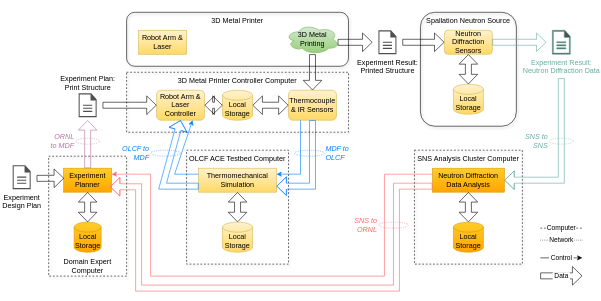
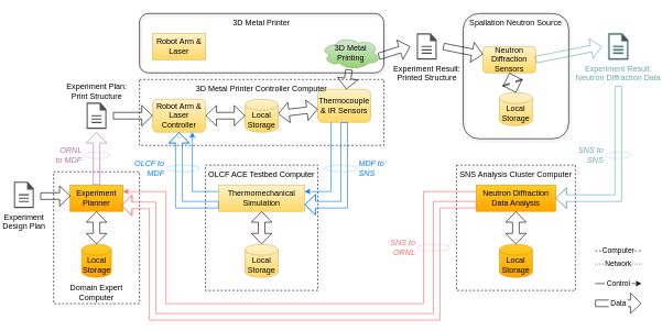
  <mxCell id="0" />
  <mxCell id="1" parent="0" />
  <mxCell id="2" value="Domain Expert Computer" style="rounded=0;whiteSpace=wrap;html=1;fillColor=none;dashed=1;verticalAlign=bottom;shadow=1;" parent="1" vertex="1"><mxGeometry x="80" y="260" width="130" height="200" as="geometry" /></mxCell>
  <mxCell id="3" value="SNS Analysis Cluster Computer" style="rounded=0;whiteSpace=wrap;html=1;fillColor=none;dashed=1;verticalAlign=top;shadow=1;" parent="1" vertex="1"><mxGeometry x="690" y="250" width="180" height="190" as="geometry" /></mxCell>
  <mxCell id="4" value="Spallation Neutron Source" style="rounded=1;whiteSpace=wrap;html=1;fillColor=none;verticalAlign=top;shadow=1;" parent="1" vertex="1"><mxGeometry x="700" y="20" width="160" height="190" as="geometry" /></mxCell>
  <mxCell id="5" value="&lt;span style=&quot;color: rgb(0, 0, 0); font-family: Helvetica; font-size: 12px; font-style: normal; font-variant-ligatures: normal; font-variant-caps: normal; font-weight: 400; letter-spacing: normal; orphans: 2; text-align: center; text-indent: 0px; text-transform: none; widows: 2; word-spacing: 0px; -webkit-text-stroke-width: 0px; white-space: normal; background-color: rgb(251, 251, 251); text-decoration-thickness: initial; text-decoration-style: initial; text-decoration-color: initial; display: inline !important; float: none;&quot;&gt;OLCF ACE Testbed Computer&lt;/span&gt;" style="rounded=0;whiteSpace=wrap;html=1;fillColor=none;dashed=1;verticalAlign=top;shadow=1;" parent="1" vertex="1"><mxGeometry x="310" y="250" width="170" height="190" as="geometry" /></mxCell>
  <mxCell id="6" value="Experiment Plan:&lt;div&gt;Print Structure&lt;/div&gt;" style="sketch=0;pointerEvents=1;shadow=0;dashed=0;html=1;strokeColor=none;fillColor=#505050;labelPosition=center;verticalLabelPosition=top;verticalAlign=bottom;outlineConnect=0;align=center;shape=mxgraph.office.concepts.document;horizontal=1;" parent="1" vertex="1"><mxGeometry x="130" y="155" width="30" height="40" as="geometry" /></mxCell>
- <mxCell id="7" value="&lt;div&gt;Robot Arm &amp;amp; Laser&lt;/div&gt;Controller" style="rounded=1;whiteSpace=wrap;html=1;fillColor=#fff2cc;gradientColor=#ffd966;strokeColor=#d6b656;" parent="1" vertex="1"><mxGeometry x="260" y="150" width="80" height="50" as="geometry" /></mxCell>
- <mxCell id="8" value="3D Metal Printing" style="ellipse;shape=cloud;whiteSpace=wrap;html=1;fillColor=#d5e8d4;gradientColor=#97d077;strokeColor=#82b366;" parent="1" vertex="1"><mxGeometry x="475" y="40" width="90" height="50" as="geometry" /></mxCell>
- <mxCell id="9" value="Thermocouple&lt;br&gt;&amp;amp; IR Sensors" style="rounded=1;whiteSpace=wrap;html=1;fillColor=#fff2cc;gradientColor=#ffd966;strokeColor=#d6b656;" parent="1" vertex="1"><mxGeometry x="480" y="150" width="80" height="50" as="geometry" /></mxCell>
+ <mxCell id="7" value="&lt;div&gt;Robot Arm &amp;amp; Laser&lt;/div&gt;Controller" style="rounded=1;whiteSpace=wrap;html=1;fillColor=#fff2cc;gradientColor=#ffd966;strokeColor=#d6b656;" parent="1" vertex="1"><mxGeometry x="230" y="150" width="80" height="50" as="geometry" /></mxCell>
+ <mxCell id="8" value="3D Metal Printing" style="ellipse;shape=cloud;whiteSpace=wrap;html=1;fillColor=#d5e8d4;gradientColor=#97d077;strokeColor=#82b366;" parent="1" vertex="1"><mxGeometry x="485" y="55" width="90" height="50" as="geometry" /></mxCell>
+ <mxCell id="9" value="Thermocouple&lt;br&gt;&amp;amp; IR Sensors" style="rounded=1;whiteSpace=wrap;html=1;fillColor=#fff2cc;gradientColor=#ffd966;strokeColor=#d6b656;" parent="1" vertex="1"><mxGeometry x="480" y="135" width="80" height="50" as="geometry" /></mxCell>
  <mxCell id="10" value="Robot Arm &amp;amp;&lt;div&gt;Laser&lt;/div&gt;" style="whiteSpace=wrap;html=1;fillColor=#fff2cc;gradientColor=#ffd966;strokeColor=#d6b656;rounded=0;" parent="1" vertex="1"><mxGeometry x="230" y="50" width="80" height="40" as="geometry" /></mxCell>
  <mxCell id="11" value="Thermomechanical&lt;div&gt;Simulation&lt;/div&gt;" style="whiteSpace=wrap;html=1;fillColor=#fff2cc;gradientColor=#ffd966;strokeColor=#d6b656;rounded=0;" parent="1" vertex="1"><mxGeometry x="330" y="280" width="130" height="40" as="geometry" /></mxCell>
  <mxCell id="12" value="" style="endArrow=classic;html=1;rounded=0;exitX=0.25;exitY=1;exitDx=0;exitDy=0;entryX=1;entryY=0.25;entryDx=0;entryDy=0;strokeColor=#007FFF;" parent="1" source="9" target="11" edge="1"><mxGeometry width="50" height="50" relative="1" as="geometry"><mxPoint x="310" y="440" as="sourcePoint" /><mxPoint x="360" y="390" as="targetPoint" /><Array as="points"><mxPoint x="500" y="290" /></Array></mxGeometry></mxCell>
  <mxCell id="13" value="" style="endArrow=classic;html=1;rounded=0;entryX=0.75;entryY=1;entryDx=0;entryDy=0;exitX=0;exitY=0.25;exitDx=0;exitDy=0;strokeColor=#007FFF;" parent="1" source="11" target="7" edge="1"><mxGeometry width="50" height="50" relative="1" as="geometry"><mxPoint x="310" y="440" as="sourcePoint" /><mxPoint x="360" y="390" as="targetPoint" /><Array as="points"><mxPoint x="290" y="290" /></Array></mxGeometry></mxCell>
  <mxCell id="14" value="" style="shape=flexArrow;endArrow=classic;html=1;rounded=0;endSize=5;startSize=5;startArrow=block;" parent="1" source="9" target="19" edge="1"><mxGeometry width="50" height="50" relative="1" as="geometry"><mxPoint x="295" y="420" as="sourcePoint" /><mxPoint x="350" y="90" as="targetPoint" /></mxGeometry></mxCell>
  <mxCell id="15" value="" style="shape=flexArrow;endArrow=classic;html=1;rounded=0;entryX=0.5;entryY=0;entryDx=0;entryDy=0;startArrow=block;startSize=5;endSize=5;entryPerimeter=0;exitX=0.5;exitY=1;exitDx=0;exitDy=0;" parent="1" source="11" target="18" edge="1"><mxGeometry width="50" height="50" relative="1" as="geometry"><mxPoint x="540" y="370" as="sourcePoint" /><mxPoint x="610" y="370" as="targetPoint" /></mxGeometry></mxCell>
  <mxCell id="16" value="" style="shape=flexArrow;endArrow=classic;html=1;rounded=0;endSize=5;startSize=5;" parent="1" source="8" target="9" edge="1"><mxGeometry width="50" height="50" relative="1" as="geometry"><mxPoint x="440" y="270" as="sourcePoint" /><mxPoint x="390" y="281" as="targetPoint" /></mxGeometry></mxCell>
  <mxCell id="17" value="" style="shape=flexArrow;endArrow=classic;html=1;rounded=0;endSize=5;startSize=5;entryX=0;entryY=0.5;entryDx=0;entryDy=0;" parent="1" target="7" edge="1"><mxGeometry width="50" height="50" relative="1" as="geometry"><mxPoint x="170" y="175" as="sourcePoint" /><mxPoint x="610" y="270" as="targetPoint" /></mxGeometry></mxCell>
  <mxCell id="18" value="&lt;br&gt;Local&lt;br&gt;Storage" style="strokeWidth=1;html=1;shape=mxgraph.flowchart.database;whiteSpace=wrap;labelBackgroundColor=none;fillColor=#fff2cc;gradientColor=#ffd966;strokeColor=#d6b656;" parent="1" vertex="1"><mxGeometry x="370" y="370" width="50" height="50" as="geometry" /></mxCell>
  <mxCell id="19" value="&lt;br&gt;Local&lt;br&gt;Storage" style="strokeWidth=1;html=1;shape=mxgraph.flowchart.database;whiteSpace=wrap;labelBackgroundColor=none;fillColor=#fff2cc;gradientColor=#ffd966;strokeColor=#d6b656;" parent="1" vertex="1"><mxGeometry x="370" y="150" width="50" height="50" as="geometry" /></mxCell>
  <mxCell id="20" value="" style="shape=flexArrow;endArrow=classic;html=1;rounded=0;startArrow=block;startSize=5;endSize=5;" parent="1" source="19" target="7" edge="1"><mxGeometry width="50" height="50" relative="1" as="geometry"><mxPoint x="280" y="360" as="sourcePoint" /><mxPoint x="280" y="400" as="targetPoint" /></mxGeometry></mxCell>
  <mxCell id="21" value="" style="shape=flexArrow;endArrow=classic;html=1;rounded=0;endSize=5;startSize=5;entryX=1;entryY=0.75;entryDx=0;entryDy=0;strokeColor=#007FFF;" parent="1" source="9" target="11" edge="1"><mxGeometry width="50" height="50" relative="1" as="geometry"><mxPoint x="530" y="210" as="sourcePoint" /><mxPoint x="290" y="480" as="targetPoint" /><Array as="points"><mxPoint x="520" y="310" /></Array></mxGeometry></mxCell>
  <mxCell id="22" value="" style="shape=flexArrow;endArrow=classic;html=1;rounded=0;endSize=5;startSize=5;entryX=0.5;entryY=1;entryDx=0;entryDy=0;exitX=0;exitY=0.75;exitDx=0;exitDy=0;strokeColor=#007FFF;" parent="1" source="11" target="7" edge="1"><mxGeometry width="50" height="50" relative="1" as="geometry"><mxPoint x="460" y="360" as="sourcePoint" /><mxPoint x="320" y="360" as="targetPoint" /><Array as="points"><mxPoint x="270" y="310" /></Array></mxGeometry></mxCell>
  <mxCell id="23" value="Experiment Result:&lt;div&gt;Printed Structure&lt;/div&gt;" style="sketch=0;pointerEvents=1;shadow=0;dashed=0;html=1;strokeColor=none;fillColor=#505050;labelPosition=center;verticalLabelPosition=bottom;verticalAlign=top;outlineConnect=0;align=center;shape=mxgraph.office.concepts.document;" parent="1" vertex="1"><mxGeometry x="630" y="50" width="30" height="40" as="geometry" /></mxCell>
  <mxCell id="24" value="" style="shape=flexArrow;endArrow=classic;html=1;rounded=0;endSize=5;startSize=5;exitX=0.968;exitY=0.602;exitDx=0;exitDy=0;exitPerimeter=0;" parent="1" source="8" edge="1"><mxGeometry width="50" height="50" relative="1" as="geometry"><mxPoint x="580" y="10" as="sourcePoint" /><mxPoint x="620" y="70" as="targetPoint" /></mxGeometry></mxCell>
  <mxCell id="25" value="&amp;nbsp;Control&amp;nbsp;" style="endArrow=classic;html=1;rounded=0;entryX=0;entryY=0.5;entryDx=0;entryDy=0;" parent="1" edge="1"><mxGeometry width="50" height="50" relative="1" as="geometry"><mxPoint x="900" y="429.57" as="sourcePoint" /><mxPoint x="970" y="429.57" as="targetPoint" /></mxGeometry></mxCell>
  <mxCell id="26" value="&amp;nbsp;Data&amp;nbsp;" style="shape=flexArrow;endArrow=classic;html=1;rounded=0;endSize=5;startSize=5;" parent="1" edge="1"><mxGeometry width="50" height="50" relative="1" as="geometry"><mxPoint x="900" y="459.57" as="sourcePoint" /><mxPoint x="970" y="459.57" as="targetPoint" /></mxGeometry></mxCell>
  <mxCell id="27" value="Experiment&lt;br&gt;Design Plan" style="sketch=0;pointerEvents=1;shadow=0;dashed=0;html=1;strokeColor=none;fillColor=#505050;labelPosition=center;verticalLabelPosition=bottom;verticalAlign=top;outlineConnect=0;align=center;shape=mxgraph.office.concepts.document;" parent="1" vertex="1"><mxGeometry x="20" y="275" width="30" height="40" as="geometry" /></mxCell>
  <mxCell id="28" value="Experiment&lt;br&gt;Planner" style="whiteSpace=wrap;html=1;fillColor=#ffcd28;gradientColor=#ffa500;strokeColor=#d79b00;rounded=0;" parent="1" vertex="1"><mxGeometry x="105" y="280" width="80" height="40" as="geometry" /></mxCell>
  <mxCell id="29" value="&lt;span style=&quot;text-wrap: nowrap;&quot;&gt;Neutron Diffraction&lt;/span&gt;&lt;div&gt;&lt;span style=&quot;text-wrap: nowrap;&quot;&gt;Data Analysis&lt;/span&gt;&lt;/div&gt;" style="whiteSpace=wrap;html=1;fillColor=#ffcd28;gradientColor=#ffa500;strokeColor=#d79b00;rounded=0;" parent="1" vertex="1"><mxGeometry x="720" y="280" width="120" height="40" as="geometry" /></mxCell>
  <mxCell id="30" value="" style="endArrow=classic;html=1;rounded=0;exitX=0;exitY=0.25;exitDx=0;exitDy=0;entryX=1;entryY=0.25;entryDx=0;entryDy=0;strokeColor=#FF6666;fontColor=#FF6666;" parent="1" source="29" target="28" edge="1"><mxGeometry width="50" height="50" relative="1" as="geometry"><mxPoint x="640" y="280" as="sourcePoint" /><mxPoint x="30" y="100" as="targetPoint" /><Array as="points"><mxPoint x="640" y="290" /><mxPoint x="640" y="460" /><mxPoint x="250" y="460" /><mxPoint x="250" y="290" /></Array></mxGeometry></mxCell>
  <mxCell id="31" value="" style="shape=flexArrow;endArrow=classic;html=1;rounded=0;startArrow=block;startSize=5;endSize=5;entryX=0.5;entryY=0;entryDx=0;entryDy=0;entryPerimeter=0;" parent="1" source="29" target="33" edge="1"><mxGeometry width="50" height="50" relative="1" as="geometry"><mxPoint x="150" y="320" as="sourcePoint" /><mxPoint x="900" y="360" as="targetPoint" /></mxGeometry></mxCell>
  <mxCell id="32" value="" style="shape=flexArrow;endArrow=classic;html=1;rounded=0;endSize=5;startSize=5;entryX=0.007;entryY=0.418;entryDx=0;entryDy=0;entryPerimeter=0;" parent="1" target="28" edge="1"><mxGeometry width="50" height="50" relative="1" as="geometry"><mxPoint x="60" y="297" as="sourcePoint" /><mxPoint x="105" y="230" as="targetPoint" /></mxGeometry></mxCell>
  <mxCell id="33" value="&lt;br&gt;Local&lt;br&gt;Storage" style="strokeWidth=1;html=1;shape=mxgraph.flowchart.database;whiteSpace=wrap;labelBackgroundColor=none;fillColor=#ffcd28;gradientColor=#ffa500;strokeColor=#d79b00;" parent="1" vertex="1"><mxGeometry x="755" y="370" width="50" height="50" as="geometry" /></mxCell>
  <mxCell id="34" value="&lt;br&gt;Local&lt;br&gt;Storage" style="strokeWidth=1;html=1;shape=mxgraph.flowchart.database;whiteSpace=wrap;labelBackgroundColor=none;fillColor=#ffcd28;gradientColor=#ffa500;strokeColor=#d79b00;" parent="1" vertex="1"><mxGeometry x="122.5" y="370" width="45" height="50" as="geometry" /></mxCell>
  <mxCell id="35" value="" style="shape=flexArrow;endArrow=classic;html=1;rounded=0;startArrow=block;startSize=5;endSize=5;" parent="1" source="34" target="28" edge="1"><mxGeometry width="50" height="50" relative="1" as="geometry"><mxPoint x="-10" y="380" as="sourcePoint" /><mxPoint x="-10" y="420" as="targetPoint" /></mxGeometry></mxCell>
  <mxCell id="36" value="" style="shape=flexArrow;endArrow=classic;html=1;rounded=0;endSize=5;startSize=5;entryX=0.966;entryY=0.773;entryDx=0;entryDy=0;entryPerimeter=0;exitX=0;exitY=0.75;exitDx=0;exitDy=0;strokeColor=#FF6666;fontColor=#FF6666;" parent="1" source="29" target="28" edge="1"><mxGeometry width="50" height="50" relative="1" as="geometry"><mxPoint x="690" y="330" as="sourcePoint" /><mxPoint x="200" y="240" as="targetPoint" /><Array as="points"><mxPoint x="660" y="310" /><mxPoint x="660" y="480" /><mxPoint x="230" y="480" /><mxPoint x="230" y="311" /></Array></mxGeometry></mxCell>
  <mxCell id="37" value="" style="shape=flexArrow;endArrow=classic;html=1;rounded=0;endSize=5;startSize=5;exitX=0.5;exitY=0;exitDx=0;exitDy=0;strokeColor=#B5739D;" parent="1" source="28" edge="1"><mxGeometry width="50" height="50" relative="1" as="geometry"><mxPoint x="165" y="250" as="sourcePoint" /><mxPoint x="145" y="200" as="targetPoint" /></mxGeometry></mxCell>
- <mxCell id="38" value="Neutron Diffraction&lt;br&gt;Sensors" style="rounded=1;whiteSpace=wrap;html=1;fillColor=#fff2cc;gradientColor=#ffd966;strokeColor=#d6b656;" parent="1" vertex="1"><mxGeometry x="740" y="50" width="80" height="40" as="geometry" /></mxCell>
+ <mxCell id="38" value="Neutron Diffraction&lt;br&gt;Sensors" style="rounded=1;whiteSpace=wrap;html=1;fillColor=#fff2cc;gradientColor=#ffd966;strokeColor=#d6b656;" parent="1" vertex="1"><mxGeometry x="730" y="70" width="80" height="40" as="geometry" /></mxCell>
  <mxCell id="39" value="&lt;br&gt;Local&lt;br&gt;Storage" style="strokeWidth=1;html=1;shape=mxgraph.flowchart.database;whiteSpace=wrap;labelBackgroundColor=none;fillColor=#fff2cc;gradientColor=#ffd966;strokeColor=#d6b656;" parent="1" vertex="1"><mxGeometry x="755" y="140" width="50" height="50" as="geometry" /></mxCell>
  <mxCell id="40" value="" style="shape=flexArrow;endArrow=classic;html=1;rounded=0;endSize=5;startSize=5;startArrow=block;entryX=0.5;entryY=0;entryDx=0;entryDy=0;entryPerimeter=0;exitX=0.5;exitY=1;exitDx=0;exitDy=0;" parent="1" source="38" target="39" edge="1"><mxGeometry width="50" height="50" relative="1" as="geometry"><mxPoint x="850" y="90" as="sourcePoint" /><mxPoint x="790" y="150" as="targetPoint" /></mxGeometry></mxCell>
  <mxCell id="41" value="Experiment Result:&lt;div&gt;Neutron Diffraction Data&lt;/div&gt;" style="sketch=0;pointerEvents=1;shadow=0;dashed=0;html=1;strokeColor=#67AB9F;fillColor=#505050;labelPosition=center;verticalLabelPosition=bottom;verticalAlign=top;outlineConnect=0;align=center;shape=mxgraph.office.concepts.document;fontColor=#67AB9F;" parent="1" vertex="1"><mxGeometry x="920" y="50" width="30" height="40" as="geometry" /></mxCell>
  <mxCell id="42" value="" style="shape=flexArrow;endArrow=classic;html=1;rounded=0;endSize=5;startSize=5;" parent="1" target="38" edge="1"><mxGeometry width="50" height="50" relative="1" as="geometry"><mxPoint x="670" y="70" as="sourcePoint" /><mxPoint x="370" y="390" as="targetPoint" /><Array as="points" /></mxGeometry></mxCell>
  <mxCell id="43" value="" style="shape=flexArrow;endArrow=classic;html=1;rounded=0;endSize=5;startSize=5;entryX=1;entryY=0.5;entryDx=0;entryDy=0;strokeColor=#67AB9F;fontColor=#67AB9F;" parent="1" target="29" edge="1"><mxGeometry width="50" height="50" relative="1" as="geometry"><mxPoint x="935" y="130" as="sourcePoint" /><mxPoint x="-120" y="500" as="targetPoint" /><Array as="points"><mxPoint x="935" y="300" /></Array></mxGeometry></mxCell>
  <mxCell id="44" value="" style="shape=flexArrow;endArrow=classic;html=1;rounded=0;endSize=5;startSize=5;exitX=1;exitY=0.5;exitDx=0;exitDy=0;strokeColor=#67AB9F;fontColor=#67AB9F;" parent="1" source="38" edge="1"><mxGeometry width="50" height="50" relative="1" as="geometry"><mxPoint x="810" y="69.8" as="sourcePoint" /><mxPoint x="910" y="70" as="targetPoint" /><Array as="points" /></mxGeometry></mxCell>
  <mxCell id="45" value="3D Metal Printer Controller Computer" style="rounded=0;whiteSpace=wrap;html=1;fillColor=none;dashed=1;verticalAlign=top;shadow=1;" parent="1" vertex="1"><mxGeometry x="210" y="120" width="370" height="100" as="geometry" /></mxCell>
  <mxCell id="46" value="3D Metal Printer" style="rounded=1;whiteSpace=wrap;html=1;fillColor=none;verticalAlign=top;shadow=1;" parent="1" vertex="1"><mxGeometry x="210" y="20" width="370" height="90" as="geometry" /></mxCell>
- <mxCell id="47" value="MDF to OLCF" style="ellipse;whiteSpace=wrap;html=1;fillColor=none;labelPosition=right;verticalLabelPosition=middle;align=left;verticalAlign=middle;dashed=1;dashPattern=1 2;fontStyle=2;strokeColor=#007FFF;fontColor=#007FFF;" parent="1" vertex="1"><mxGeometry x="490" y="250" width="50" height="10" as="geometry" /></mxCell>
+ <mxCell id="47" value="MDF to SNS" style="ellipse;whiteSpace=wrap;html=1;fillColor=none;labelPosition=right;verticalLabelPosition=middle;align=left;verticalAlign=middle;dashed=1;dashPattern=1 2;fontStyle=2;strokeColor=#007FFF;fontColor=#007FFF;" parent="1" vertex="1"><mxGeometry x="490" y="250" width="50" height="10" as="geometry" /></mxCell>
  <mxCell id="48" value="OLCF to MDF" style="ellipse;whiteSpace=wrap;html=1;fillColor=none;labelPosition=left;verticalLabelPosition=middle;align=right;verticalAlign=middle;dashed=1;dashPattern=1 2;fontStyle=2;strokeColor=#007FFF;fontColor=#007FFF;" parent="1" vertex="1"><mxGeometry x="250" y="250" width="50" height="10" as="geometry" /></mxCell>
  <mxCell id="49" value="SNS to SNS" style="ellipse;whiteSpace=wrap;html=1;fillColor=none;labelPosition=left;verticalLabelPosition=middle;align=right;verticalAlign=middle;dashed=1;dashPattern=1 2;fontStyle=2;strokeColor=#67AB9F;fontColor=#67AB9F;" parent="1" vertex="1"><mxGeometry x="915" y="230" width="40" height="10" as="geometry" /></mxCell>
  <mxCell id="50" value="SNS to ORNL" style="ellipse;whiteSpace=wrap;html=1;fillColor=none;labelPosition=left;verticalLabelPosition=middle;align=right;verticalAlign=middle;dashed=1;dashPattern=1 2;fontStyle=2;fontColor=#FF6666;strokeColor=#FF6666;" parent="1" vertex="1"><mxGeometry x="630" y="370" width="50" height="10" as="geometry" /></mxCell>
  <mxCell id="51" value="ORNL to MDF" style="ellipse;whiteSpace=wrap;html=1;fillColor=none;labelPosition=left;verticalLabelPosition=middle;align=right;verticalAlign=middle;dashed=1;dashPattern=1 2;fontStyle=2;strokeColor=#B5739D;fontColor=#B5739D;" parent="1" vertex="1"><mxGeometry x="125" y="230" width="40" height="10" as="geometry" /></mxCell>
  <mxCell id="52" value="Network" style="endArrow=none;html=1;rounded=0;endFill=0;dashed=1;dashPattern=1 2;" parent="1" edge="1"><mxGeometry x="-0.003" width="50" height="50" relative="1" as="geometry"><mxPoint x="900" y="400" as="sourcePoint" /><mxPoint x="970" y="400" as="targetPoint" /><mxPoint as="offset" /></mxGeometry></mxCell>
  <mxCell id="53" value="Computer" style="endArrow=none;html=1;rounded=0;endFill=0;dashed=1;" parent="1" edge="1"><mxGeometry width="50" height="50" relative="1" as="geometry"><mxPoint x="900" y="380" as="sourcePoint" /><mxPoint x="970" y="380" as="targetPoint" /></mxGeometry></mxCell>
